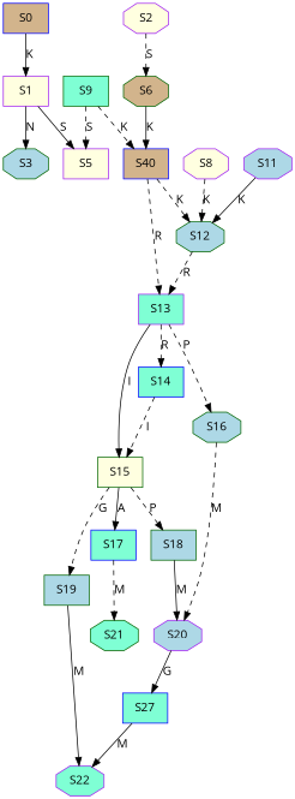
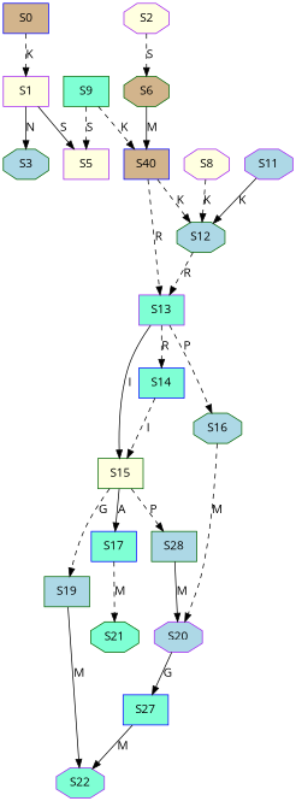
  strict digraph {
    fontname="Open Sans"
    node [color=darkgreen fillcolor=lightblue fontname="Open Sans" shape=box style=filled]
    edge [fontname="Open Sans" style=dashed]
    S0 [color=blue fillcolor=tan]
    S1 [color=purple fillcolor=lightyellow]
    S3 [shape=octagon]
    S5 [color=purple fillcolor=lightyellow]
    S2 [color=purple fillcolor=lightyellow shape=octagon]
    S6 [fillcolor=tan shape=octagon]
    n7 [color=blue fillcolor=tan label=S40]
    S8 [color=purple fillcolor=lightyellow shape=octagon]
    S12 [shape=octagon]
    S9 [fillcolor=aquamarine]
    S13 [color=purple fillcolor=aquamarine]
    S11 [color=purple shape=octagon]
    S14 [color=blue fillcolor=aquamarine]
    S15 [fillcolor=lightyellow]
    S16 [shape=octagon]
    S17 [color=blue fillcolor=aquamarine]
-   S18
+   S18 [label=S28]
    S19
    S20 [color=purple shape=octagon]
    S21 [fillcolor=aquamarine shape=octagon]
    S22 [color=purple fillcolor=aquamarine shape=octagon]
    n22 [color=blue fillcolor=aquamarine label=S27]
-   S0 -> S1 [label=K style=solid]
+   S0 -> S1 [label=K]
    S1 -> S3 [label=N style=solid]
    S1 -> S5 [label=S style=solid]
    S2 -> S6 [label=S]
-   S6 -> n7 [label=K style=solid]
+   S6 -> n7 [label=M style=solid]
    n7 -> S12 [label=K]
    n7 -> S13 [label=R]
    S8 -> S12 [label=K]
    S12 -> S13 [label=R]
    S9 -> S5 [label=S]
    S9 -> n7 [label=K]
    S13 -> S14 [label=R]
    S13 -> S15 [label=I style=solid]
    S13 -> S16 [label=P]
    S11 -> S12 [label=K style=solid]
    S14 -> S15 [label=I]
    S15 -> S17 [label=A style=solid]
    S15 -> S18 [label=P]
    S15 -> S19 [label=G]
    S16 -> S20 [label=M]
    S17 -> S21 [label=M]
    S18 -> S20 [label=M style=solid]
    S19 -> S22 [label=M style=solid]
    S20 -> n22 [label=G style=solid]
    n22 -> S22 [label=M style=solid]
  }
